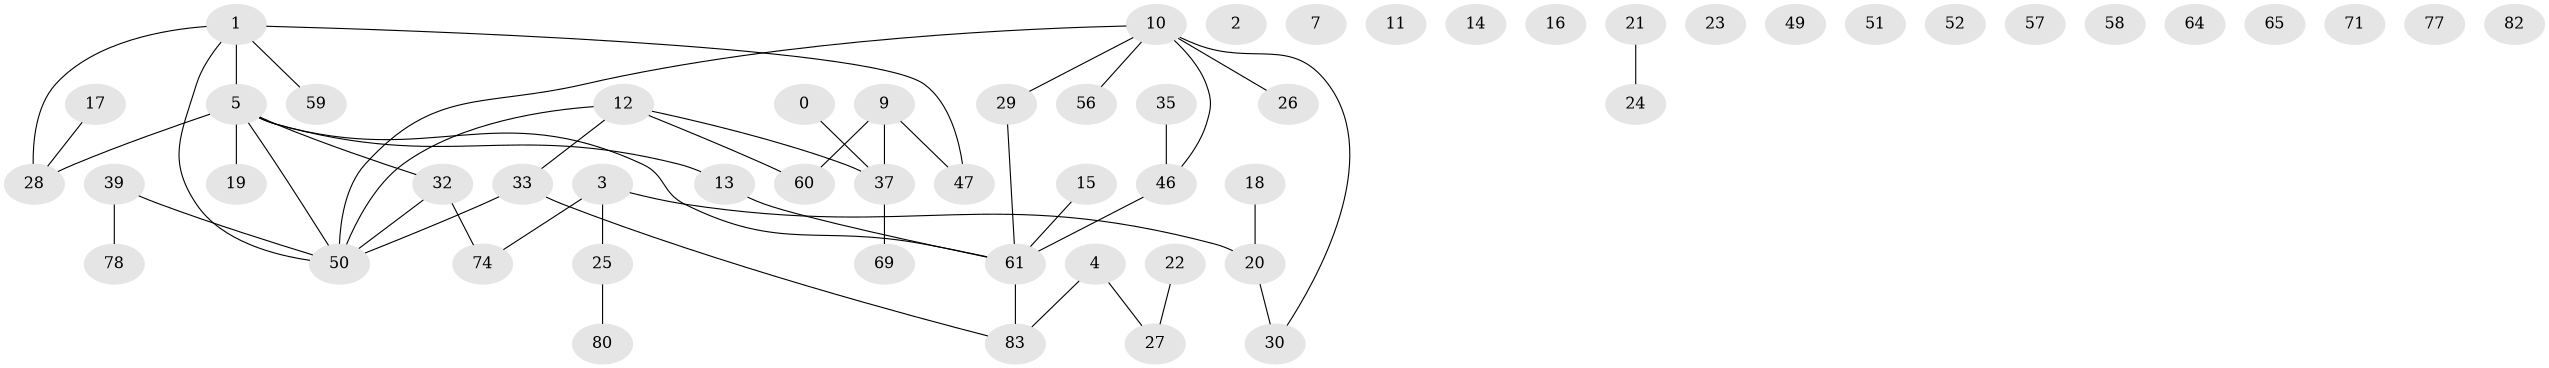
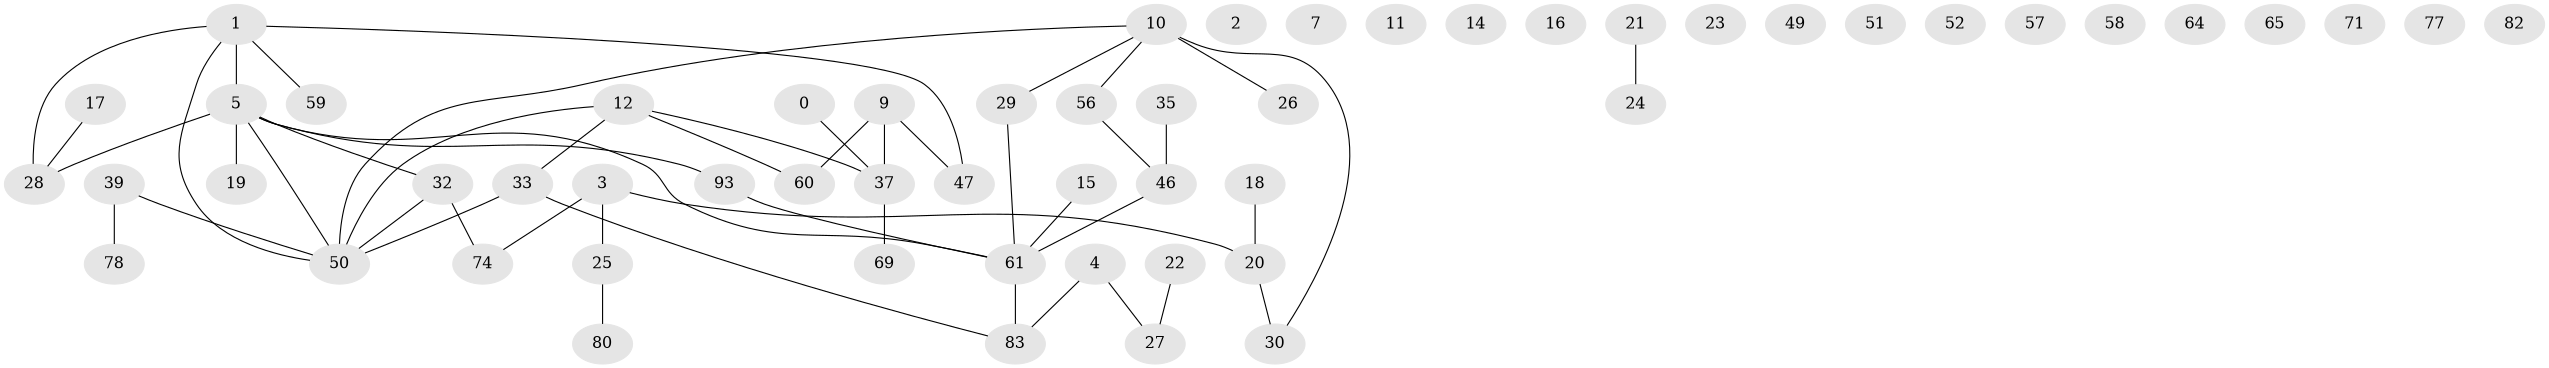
  graph {
    node [color=gray90 style=filled]
    1 [super="+43"]
    5 [super="+8"]
    28 [super="+62"]
    47 [super="+72"]
    50 [super="+75"]
    59
-   13 [super="+79"]
+   13 [super="+79" label=93]
    19
    32 [super="+76"]
    61 [super="+70"]
    2
    3 [super="+53"]
    20
    25 [super="+81"]
    74
    30 [super="+54"]
    80
    4 [super="+67"]
    27
    83
    37 [super="+48"]
    69
    n23 [label=0]
    7
    9 [super="+73"]
    60
    10 [super="+42"]
    26 [super="+31"]
    29 [super="+55"]
    46 [super="+68"]
    56
    11
    12 [super="+44"]
    33 [super="+41"]
    14 [super="+63"]
    15 [super="+40"]
    16
    17
    18 [super="+36"]
    21
    24
    22 [super="+34"]
    23
    35
    39 [super="+45"]
    78
    49
    51
    52
    57
    58
    64
    65
    71
    77
    82
    1 -- 5
    1 -- 28
    1 -- 47
    1 -- 50
    1 -- 59
    5 -- 28
    5 -- 50
    5 -- 13
    5 -- 19
    5 -- 32
    5 -- 61
    13 -- 61
    32 -- 50
    32 -- 74
    61 -- 83
    3 -- 20
    3 -- 25
    3 -- 74
    20 -- 30
    25 -- 80
    4 -- 27
    4 -- 83
    37 -- 69
    n23 -- 37
    9 -- 47
    9 -- 37
    9 -- 60
    10 -- 50
    10 -- 30
    10 -- 26
    10 -- 29
-   10 -- 46
+   56 -- 46
    10 -- 56
    29 -- 61
    46 -- 61
    12 -- 50
    12 -- 37
    12 -- 60
    12 -- 33
    33 -- 50
    33 -- 83
    15 -- 61
    17 -- 28
    18 -- 20
    21 -- 24
    22 -- 27
    35 -- 46
    39 -- 50
    39 -- 78
  }
